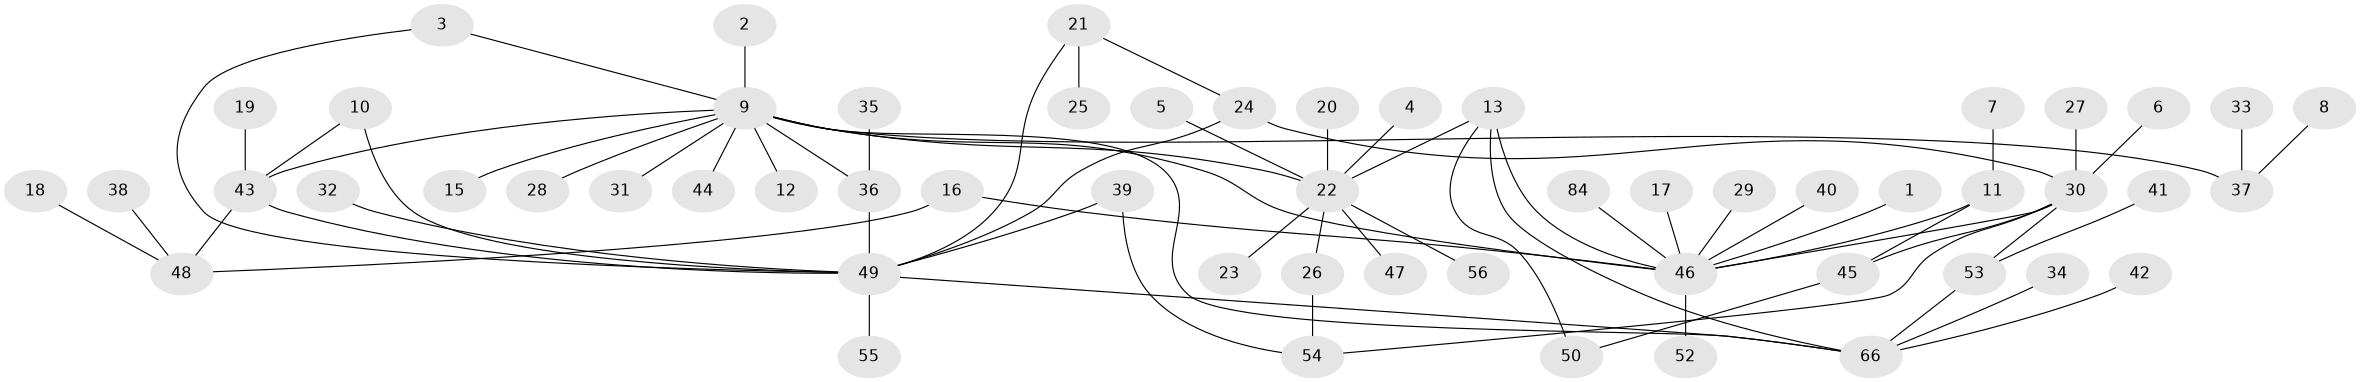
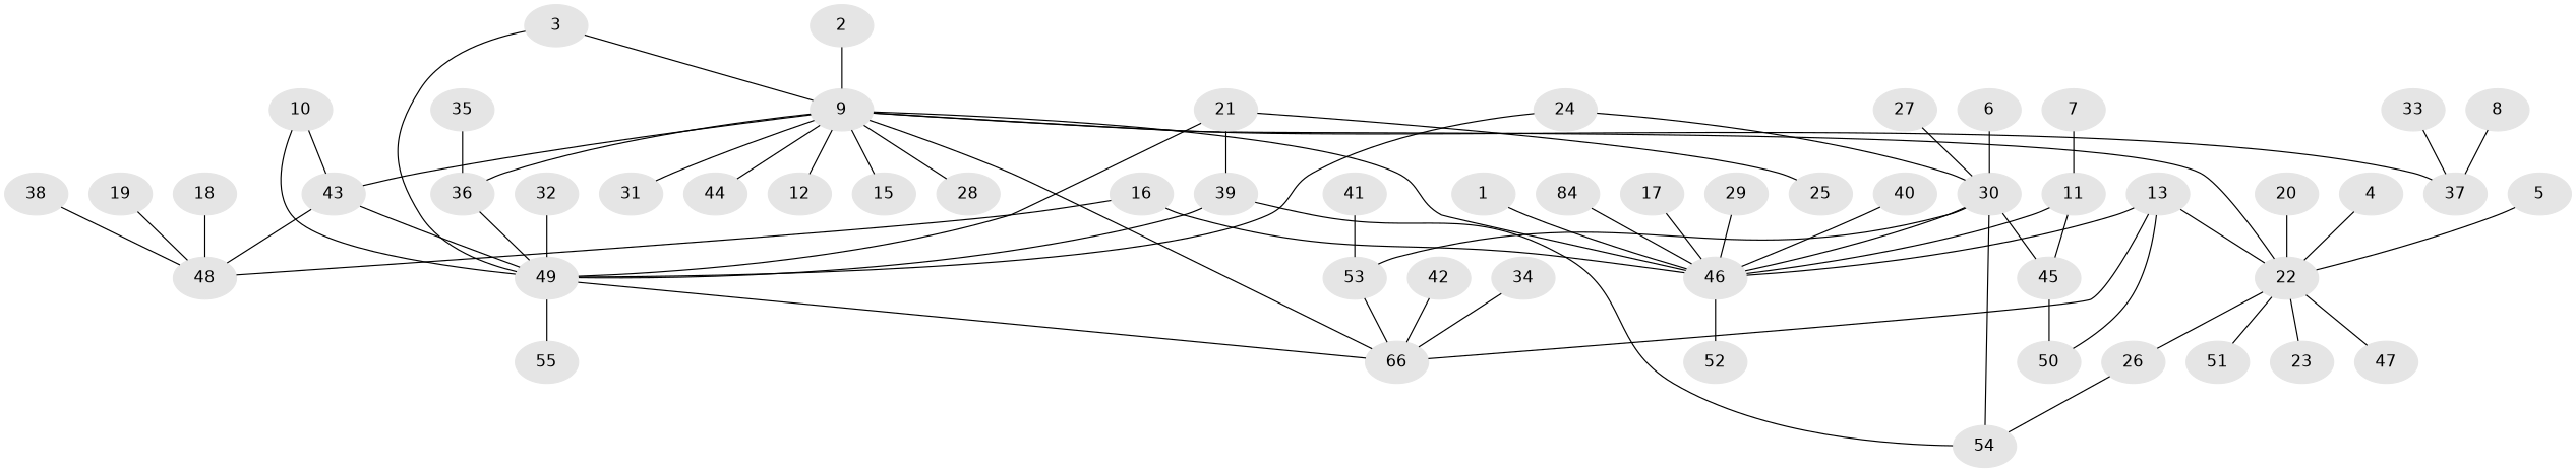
  graph {
    fontname="DejaVu Sans"
    node [color=gray90 fontname="DejaVu Sans" style=filled]
    edge [fontname="DejaVu Sans" weight=1.0]
    1
    46
    52
    2
    9
    22
    37
    12
    15
    28
    31
    36
    43
    44
    n15 [label=66]
    3
    49
    55
    4
    23
    26
    47
-   51 [label=56]
+   51
    5
    6
    30
    45
    54
    53
    7
    11
    8
    48
    10
    50
    13
    n37 [label=84]
    16
    17
    18
    19
    20
    21
    24
    25
    27
    29
    32
    33
    34
    35
    38
    39
    40
    41
    42
    1 -- 46
    46 -- 52
    2 -- 9
    9 -- 46
    9 -- 22
    9 -- 37
    9 -- 12
    9 -- 15
    9 -- 28
    9 -- 31
    9 -- 36
    9 -- 43
    9 -- 44
    9 -- n15
    22 -- 23
    22 -- 26
    22 -- 47
    22 -- 51
    36 -- 49
    43 -- 49
    43 -- 48
    3 -- 9
    3 -- 49
    49 -- n15
    49 -- 55
    4 -- 22
    26 -- 54
    5 -- 22
    6 -- 30
    30 -- 46
    30 -- 45
    30 -- 54
    30 -- 53
    45 -- 50
    53 -- n15
    7 -- 11
    11 -- 46
    11 -- 45
    8 -- 37
    10 -- 43
    10 -- 49
    13 -- 46
    13 -- 22
    13 -- n15
    13 -- 50
    n37 -- 46
    16 -- 46
    16 -- 48
    17 -- 46
    18 -- 48
-   19 -- 43
+   19 -- 48
    20 -- 22
    21 -- 49
-   21 -- 24
+   21 -- 39
    21 -- 25
    24 -- 49
    24 -- 30
    27 -- 30
    29 -- 46
    32 -- 49
    33 -- 37
    34 -- n15
    35 -- 36
    38 -- 48
    39 -- 49
    39 -- 54
    40 -- 46
    41 -- 53
    42 -- n15
  }
